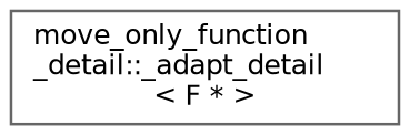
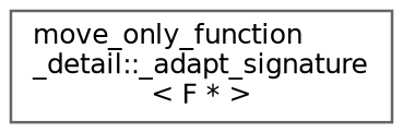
  digraph {
    rankdir=TB
-   n1 [color=grey40 fillcolor=white fontname=Helvetica fontsize=10 height=0.2 label="move_only_function\l_detail::_adapt_detail\l\< F * \>" shape=box style=filled width=0.4]
+   n1 [color=grey40 fillcolor=white fontname=Helvetica fontsize=10 height=0.2 label="move_only_function\l_detail::_adapt_signature\l\< F * \>" shape=box style=filled width=0.4]
  }
